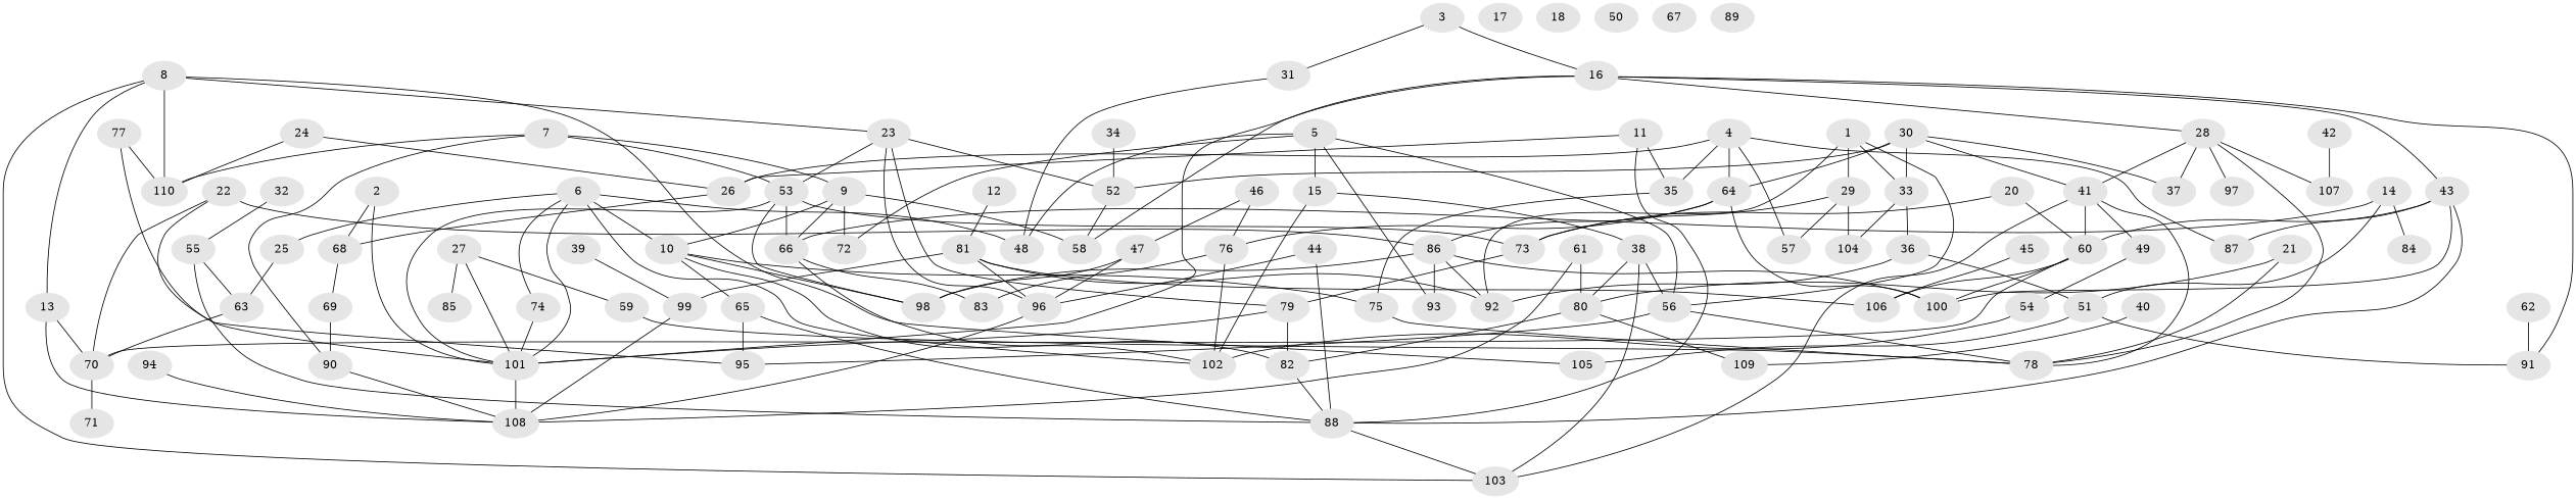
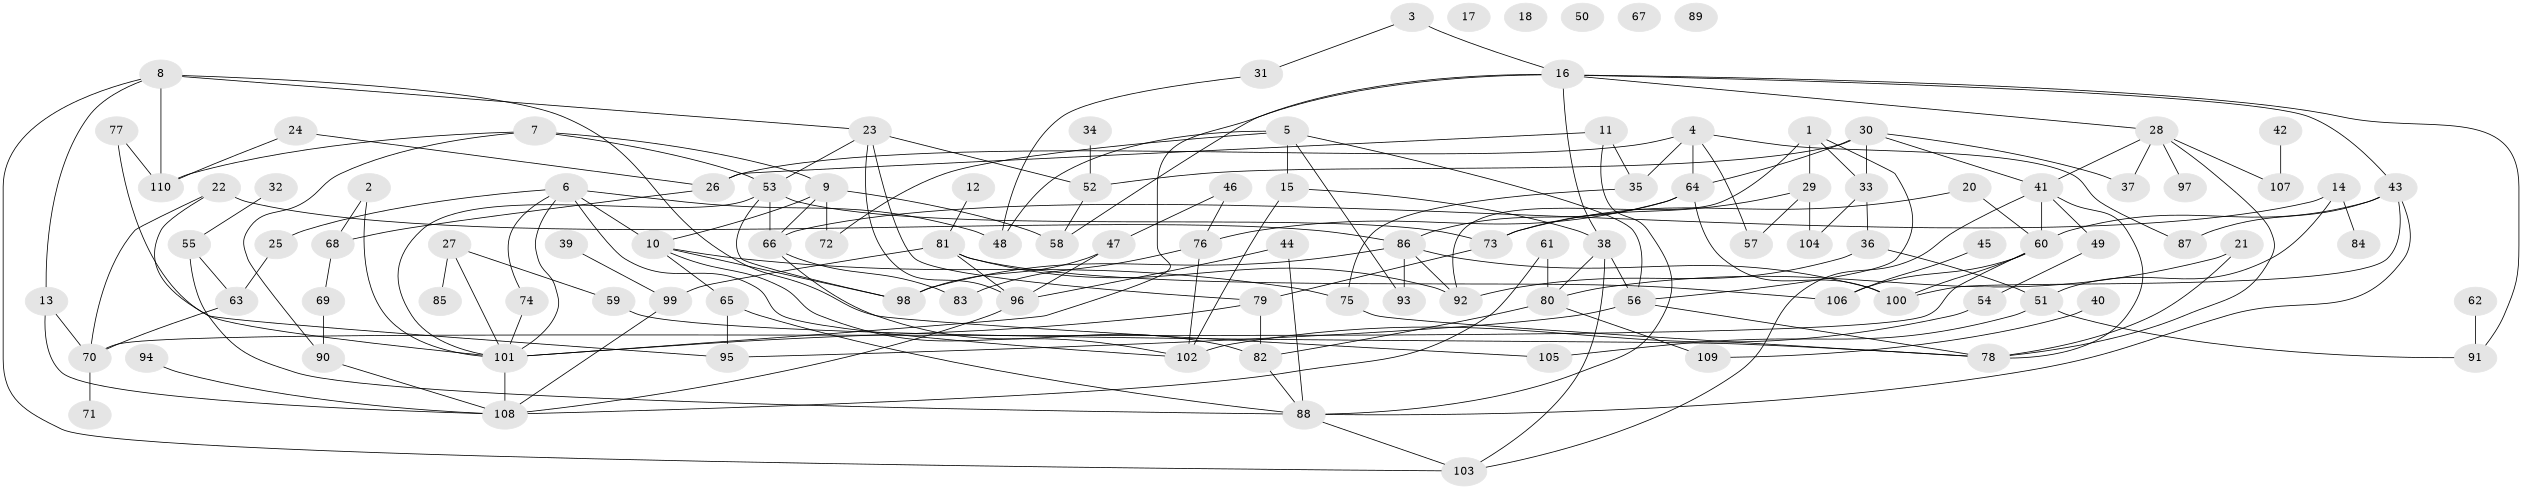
  graph {
    node [color=gray90 style=filled]
    1
    29
    33
    56
    92
    57
    73
    104
    36
    78
    95
    2
    68
    101
    69
    108
    3
    16
    31
    58
    38
    28
    43
    91
    48
    4
    26
    35
    64
    87
    75
    86
    100
    76
    5
    15
    72
    93
    102
    6
    10
    25
    74
    65
    98
    63
    7
    9
    53
    90
    110
    66
    8
    13
    23
    103
    105
    70
    52
    79
    96
    82
    83
    88
    11
    12
    81
    99
    106
    71
    14
    51
    84
    80
    37
    41
    97
    107
    60
    17
    18
    30
    20
    21
    109
    22
    24
    34
    27
    59
    85
    49
    32
    55
    39
    40
    54
    42
    44
    45
    46
    47
    50
    61
    62
    67
    77
    89
    94
    1 -- 29
    1 -- 33
    1 -- 56
    1 -- 92
    29 -- 57
    29 -- 73
    29 -- 104
    33 -- 104
    33 -- 36
    56 -- 78
    56 -- 95
    73 -- 79
    36 -- 92
    36 -- 51
    2 -- 68
    2 -- 101
    68 -- 69
    101 -- 108
    69 -- 90
    3 -- 16
    3 -- 31
    16 -- 101
    16 -- 58
+   16 -- 38
    16 -- 28
    16 -- 43
    16 -- 91
    31 -- 48
    38 -- 56
    38 -- 103
    38 -- 80
    28 -- 78
    28 -- 37
    28 -- 41
    28 -- 97
    28 -- 107
    43 -- 87
    43 -- 100
    43 -- 88
    43 -- 60
    4 -- 57
    4 -- 26
    4 -- 35
    4 -- 64
    4 -- 87
    26 -- 68
    35 -- 75
    64 -- 86
    64 -- 100
    64 -- 76
    75 -- 78
    86 -- 92
    86 -- 100
    86 -- 93
    86 -- 98
    76 -- 102
    76 -- 83
    5 -- 56
    5 -- 48
    5 -- 15
    5 -- 72
    5 -- 93
    15 -- 38
    15 -- 102
    6 -- 101
    6 -- 48
    6 -- 102
    6 -- 10
    6 -- 25
    6 -- 74
    10 -- 75
    10 -- 102
    10 -- 65
    10 -- 98
    25 -- 63
    74 -- 101
    65 -- 95
    65 -- 88
    63 -- 70
    7 -- 9
    7 -- 53
    7 -- 90
    7 -- 110
    9 -- 58
    9 -- 72
    9 -- 10
    9 -- 66
    53 -- 73
    53 -- 101
    53 -- 98
    53 -- 66
    90 -- 108
    66 -- 82
    66 -- 83
    8 -- 110
    8 -- 13
    8 -- 23
    8 -- 103
    8 -- 105
    13 -- 108
    13 -- 70
    23 -- 53
    23 -- 52
    23 -- 79
    23 -- 96
    70 -- 71
    52 -- 58
    79 -- 101
    79 -- 82
    96 -- 108
    82 -- 88
    88 -- 103
    11 -- 26
    11 -- 35
    11 -- 88
    12 -- 81
    81 -- 92
    81 -- 96
    81 -- 99
    81 -- 106
    99 -- 108
    14 -- 66
    14 -- 51
    14 -- 84
    51 -- 91
    51 -- 105
    80 -- 82
    80 -- 109
    41 -- 78
    41 -- 103
    41 -- 60
    41 -- 49
    60 -- 100
    60 -- 70
    60 -- 106
    30 -- 33
    30 -- 64
    30 -- 52
    30 -- 37
    30 -- 41
    20 -- 73
    20 -- 60
    21 -- 78
    21 -- 80
    22 -- 101
    22 -- 86
    22 -- 70
    24 -- 26
    24 -- 110
    34 -- 52
    27 -- 101
    27 -- 59
    27 -- 85
    59 -- 78
    49 -- 54
    32 -- 55
    55 -- 63
    55 -- 88
    39 -- 99
    40 -- 109
    54 -- 102
    42 -- 107
    44 -- 96
    44 -- 88
    45 -- 106
    46 -- 76
    46 -- 47
    47 -- 98
    47 -- 96
    61 -- 108
    61 -- 80
    62 -- 91
    77 -- 95
    77 -- 110
    94 -- 108
  }
